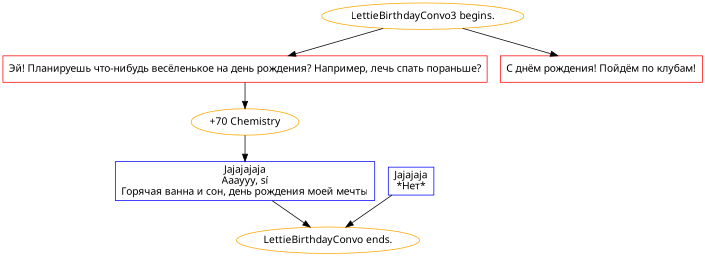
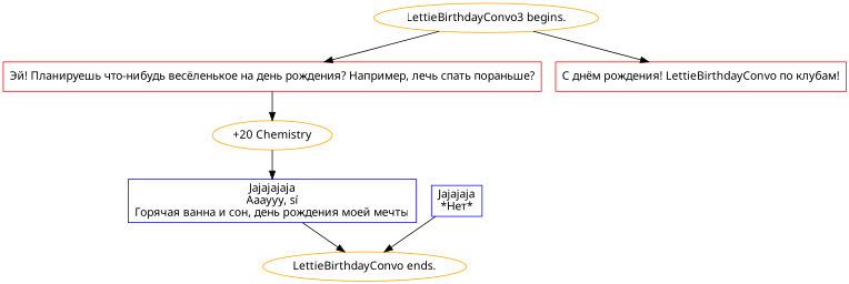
  digraph {
    fontname="Noto Sans"
    node [color=orange fontname="Noto Sans" shape=box]
    edge [fontname="Noto Sans"]
    "LettieBirthdayConvo3 begins." [shape=""]
    n2 [color=red label="Эй! Планируешь что-нибудь весёленькое на день рождения? Например, лечь спать пораньше?"]
-   n3 [color=red label="С днём рождения! Пойдём по клубам!"]
-   n4 [label="+70 Chemistry" shape=""]
+   n3 [color=red label="С днём рождения! LettieBirthdayConvo по клубам!"]
+   n4 [label="+20 Chemistry" shape=""]
    n5 [color=blue label="Jajajajaja\nAaayyy, sí\nГорячая ванна и сон, день рождения моей мечты"]
    n6 [color=blue label="Jajajaja\n*Нет*"]
    n7 [label="LettieBirthdayConvo ends." shape=""]
    "LettieBirthdayConvo3 begins." -> n2
    "LettieBirthdayConvo3 begins." -> n3
    n2 -> n4
    n4 -> n5
    n5 -> n7
    n6 -> n7
  }
